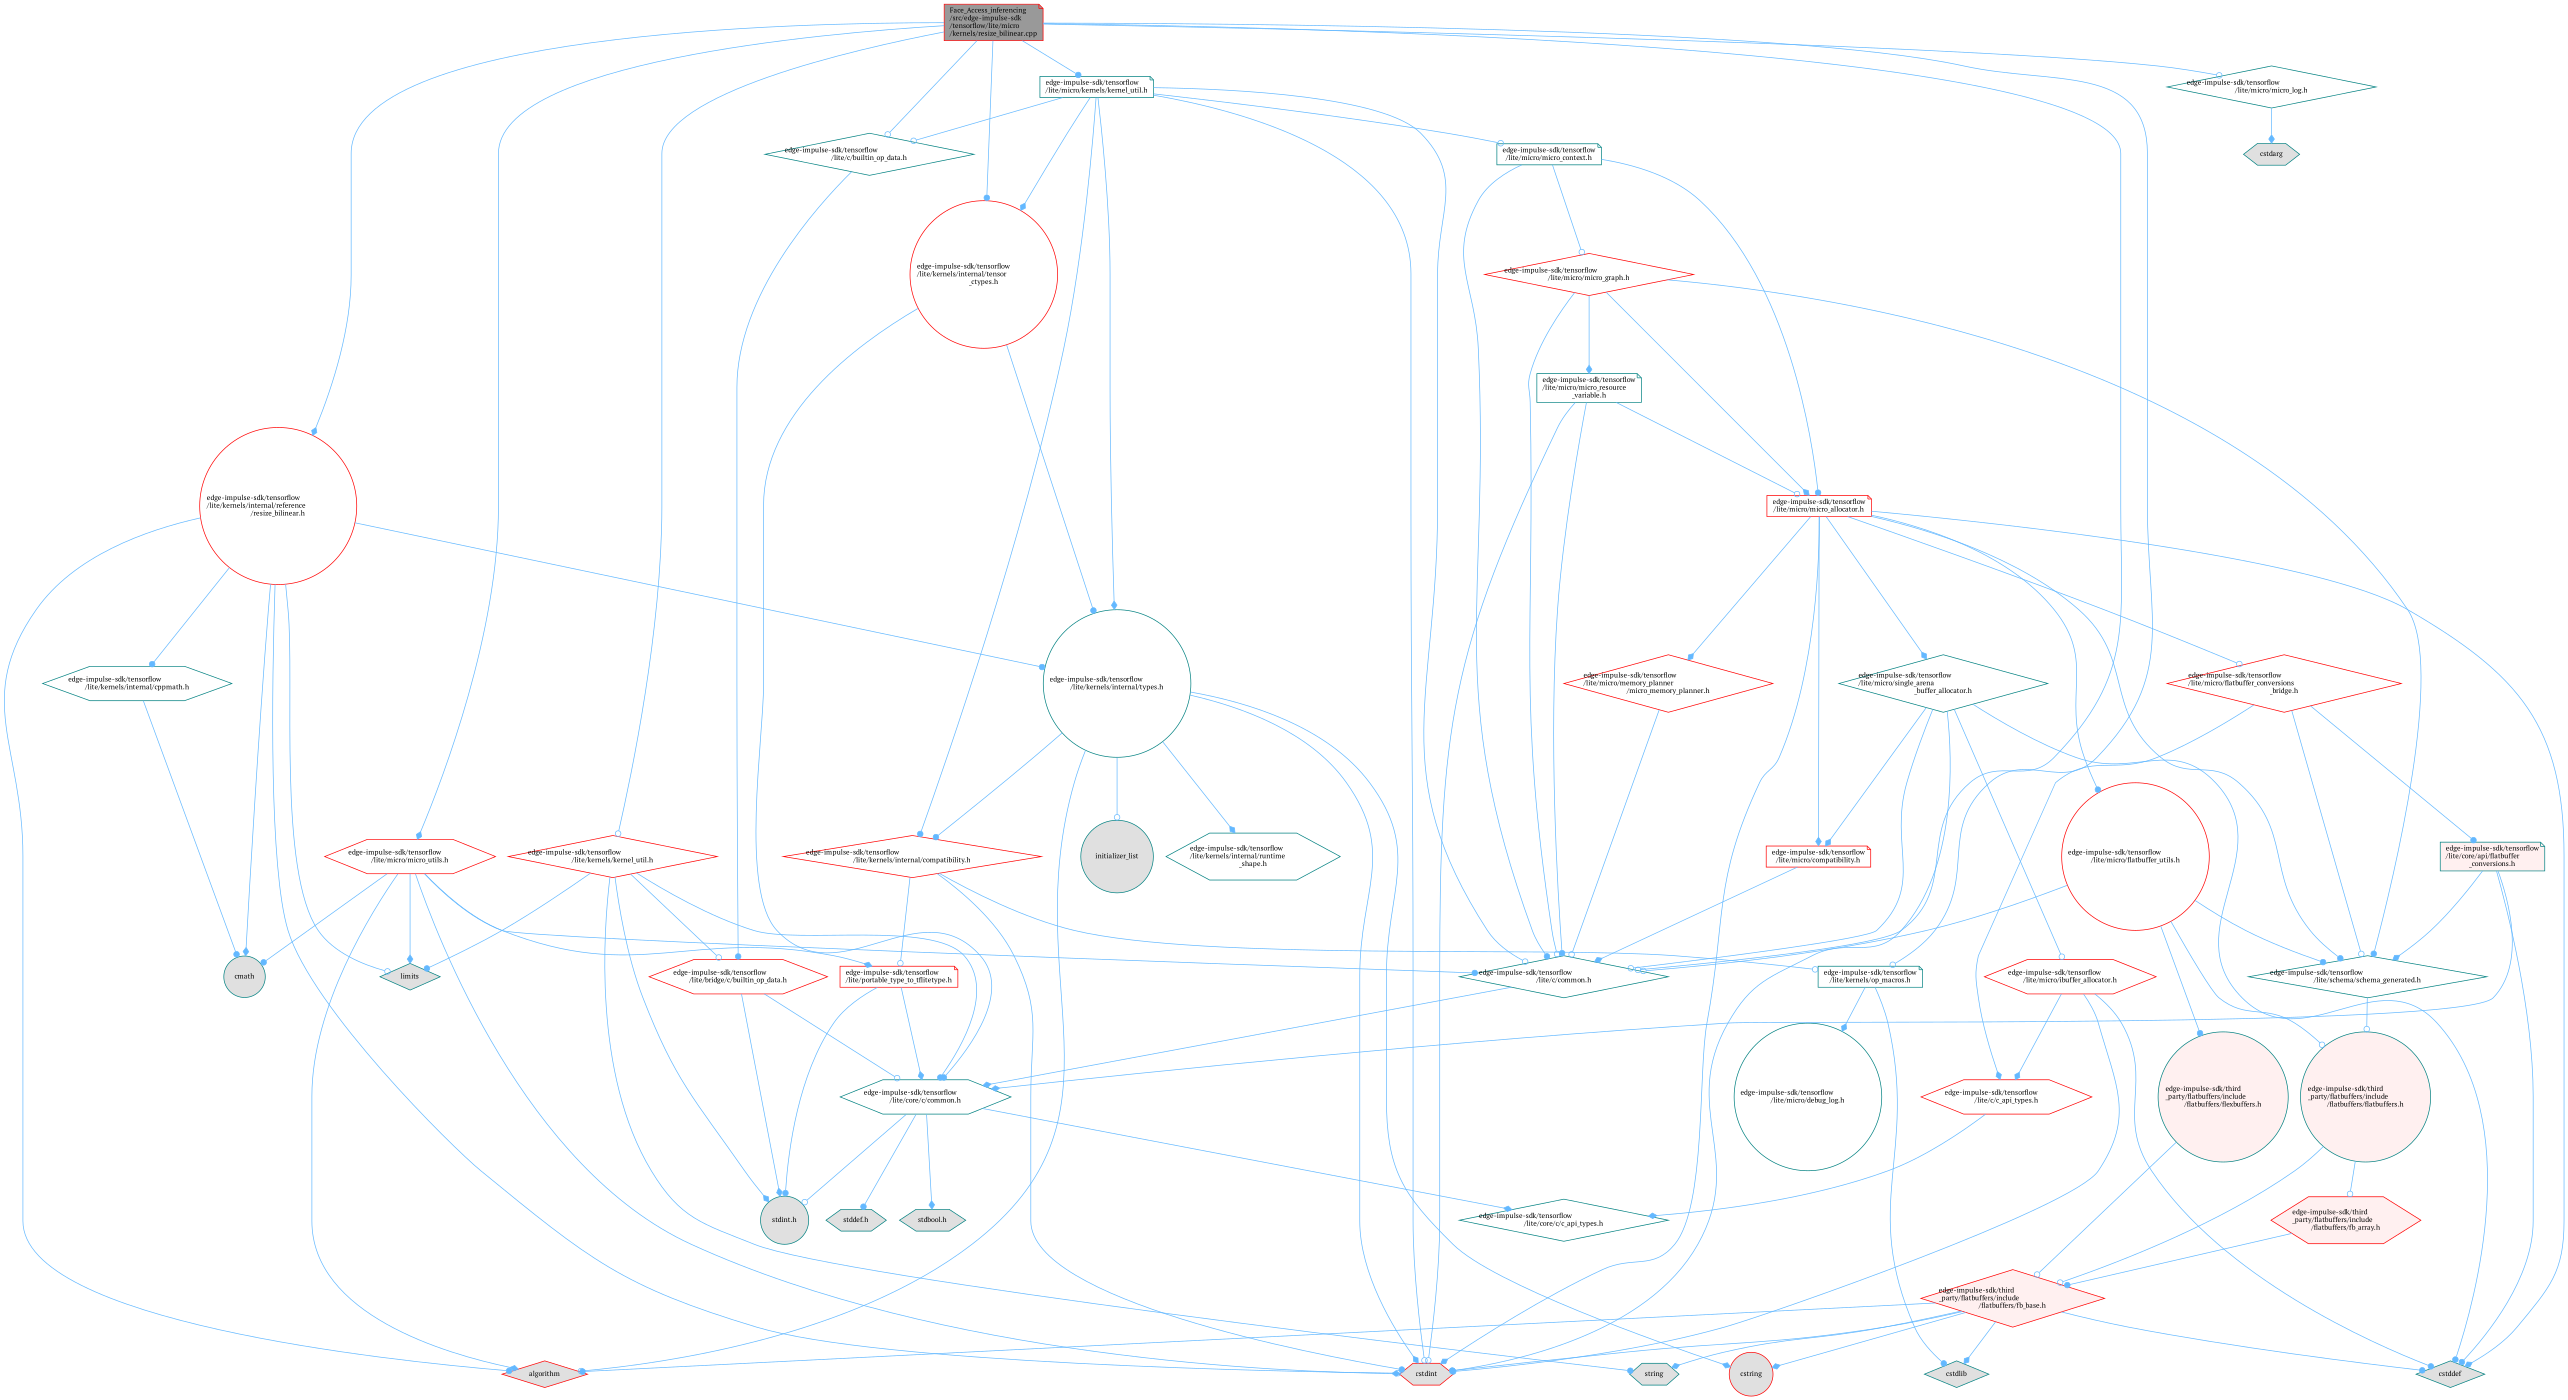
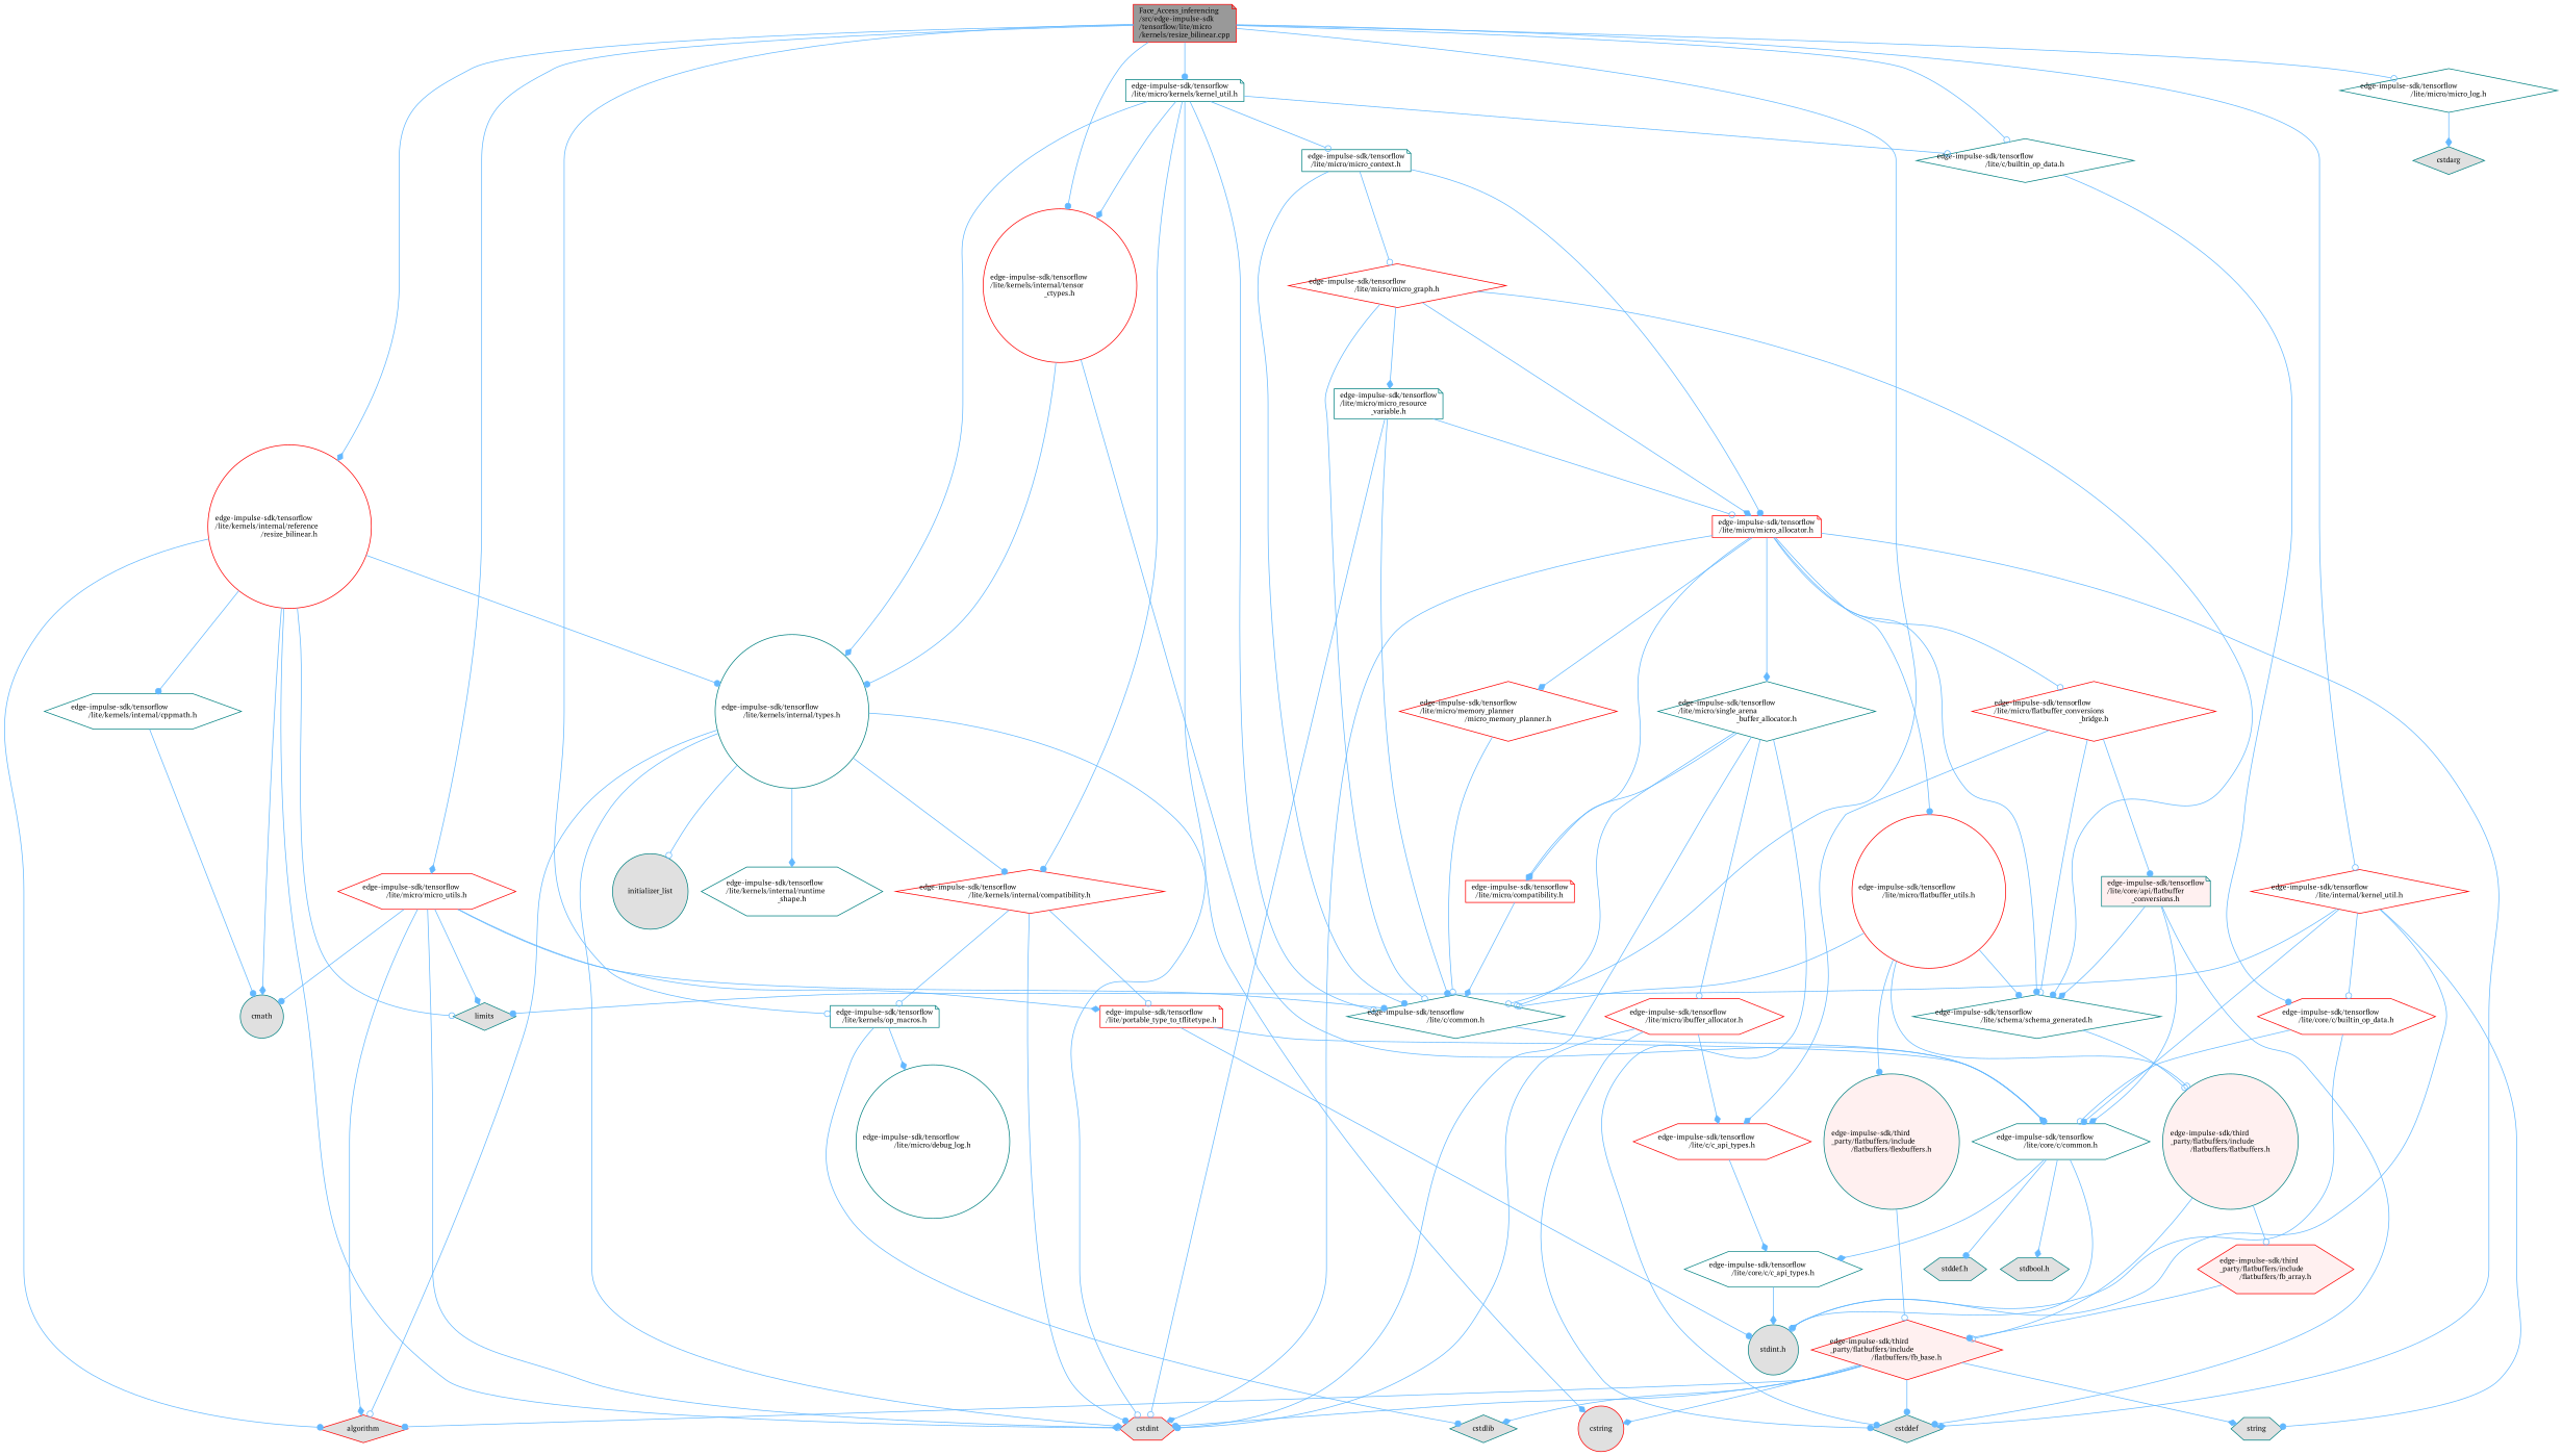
  digraph {
    fontname="PT Serif"
    node [color=teal fillcolor=white fontname="PT Serif" fontsize=10 shape=diamond style=filled]
    edge [arrowhead=diamond color=steelblue1 fontname="PT Serif" fontsize=10 labelfontname=Helvetica labelfontsize=10 style=solid]
    n1 [color=red fillcolor=grey60 fontcolor=black height=0.2 label="Face_Access_inferencing\l/src/edge-impulse-sdk\l/tensorflow/lite/micro\l/kernels/resize_bilinear.cpp" shape=note width=0.4]
    n2 [color=red height=0.2 label="edge-impulse-sdk/tensorflow\l/lite/kernels/internal/reference\l/resize_bilinear.h" shape=circle width=0.4]
    n3 [height=0.2 label="edge-impulse-sdk/tensorflow\l/lite/kernels/op_macros.h" shape=note width=0.4]
    n4 [height=0.2 label="edge-impulse-sdk/tensorflow\l/lite/c/builtin_op_data.h" width=0.4]
    n5 [height=0.2 label="edge-impulse-sdk/tensorflow\l/lite/c/common.h" width=0.4]
    n6 [color=red height=0.2 label="edge-impulse-sdk/tensorflow\l/lite/kernels/internal/tensor\l_ctypes.h" shape=circle width=0.4]
-   n7 [color=red height=0.2 label="edge-impulse-sdk/tensorflow\l/lite/kernels/kernel_util.h" width=0.4]
+   n7 [color=red height=0.2 label="edge-impulse-sdk/tensorflow\l/lite/internal/kernel_util.h" width=0.4]
    n8 [height=0.2 label="edge-impulse-sdk/tensorflow\l/lite/micro/kernels/kernel_util.h" shape=note width=0.4]
    n9 [height=0.2 label="edge-impulse-sdk/tensorflow\l/lite/micro/micro_log.h" width=0.4]
    n10 [color=red height=0.2 label="edge-impulse-sdk/tensorflow\l/lite/micro/micro_utils.h" shape=hexagon width=0.4]
    n11 [color=red fillcolor="#E0E0E0" height=0.2 label=algorithm width=0.4]
    n12 [fillcolor="#E0E0E0" height=0.2 label=cmath shape=circle width=0.4]
    n13 [color=red fillcolor="#E0E0E0" height=0.2 label=cstdint shape=hexagon width=0.4]
    n14 [fillcolor="#E0E0E0" height=0.2 label=limits width=0.4]
    n15 [height=0.2 label="edge-impulse-sdk/tensorflow\l/lite/kernels/internal/cppmath.h" shape=hexagon width=0.4]
    n16 [height=0.2 label="edge-impulse-sdk/tensorflow\l/lite/kernels/internal/types.h" shape=circle width=0.4]
    n17 [height=0.2 label="edge-impulse-sdk/tensorflow\l/lite/micro/debug_log.h" shape=circle width=0.4]
    n18 [fillcolor="#E0E0E0" height=0.2 label=cstdlib width=0.4]
-   n19 [color=red height=0.2 label="edge-impulse-sdk/tensorflow\l/lite/bridge/c/builtin_op_data.h" shape=hexagon width=0.4]
+   n19 [color=red height=0.2 label="edge-impulse-sdk/tensorflow\l/lite/core/c/builtin_op_data.h" shape=hexagon width=0.4]
    n20 [height=0.2 label="edge-impulse-sdk/tensorflow\l/lite/core/c/common.h" shape=hexagon width=0.4]
    n21 [fillcolor="#E0E0E0" height=0.2 label="stdint.h" shape=circle width=0.4]
    n22 [fillcolor="#E0E0E0" height=0.2 label=string shape=hexagon width=0.4]
    n23 [color=red height=0.2 label="edge-impulse-sdk/tensorflow\l/lite/kernels/internal/compatibility.h" width=0.4]
    n24 [height=0.2 label="edge-impulse-sdk/tensorflow\l/lite/micro/micro_context.h" shape=note width=0.4]
-   n25 [fillcolor="#E0E0E0" height=0.2 label=cstdarg shape=hexagon width=0.4]
+   n25 [fillcolor="#E0E0E0" height=0.2 label=cstdarg width=0.4]
    n26 [color=red height=0.2 label="edge-impulse-sdk/tensorflow\l/lite/portable_type_to_tflitetype.h" shape=note width=0.4]
    n27 [color=red fillcolor="#E0E0E0" height=0.2 label=cstring shape=circle width=0.4]
    n28 [fillcolor="#E0E0E0" height=0.2 label=initializer_list shape=circle width=0.4]
    n29 [height=0.2 label="edge-impulse-sdk/tensorflow\l/lite/kernels/internal/runtime\l_shape.h" shape=hexagon width=0.4]
    n30 [fillcolor="#E0E0E0" height=0.2 label="stdbool.h" shape=hexagon width=0.4]
    n31 [fillcolor="#E0E0E0" height=0.2 label="stddef.h" shape=hexagon width=0.4]
-   n32 [height=0.2 label="edge-impulse-sdk/tensorflow\l/lite/core/c/c_api_types.h" width=0.4]
+   n32 [height=0.2 label="edge-impulse-sdk/tensorflow\l/lite/core/c/c_api_types.h" shape=hexagon width=0.4]
    n33 [color=red height=0.2 label="edge-impulse-sdk/tensorflow\l/lite/micro/micro_allocator.h" shape=note width=0.4]
    n34 [color=red height=0.2 label="edge-impulse-sdk/tensorflow\l/lite/micro/micro_graph.h" width=0.4]
    n35 [fillcolor="#E0E0E0" height=0.2 label=cstddef width=0.4]
    n36 [height=0.2 label="edge-impulse-sdk/tensorflow\l/lite/micro/single_arena\l_buffer_allocator.h" width=0.4]
    n37 [color=red height=0.2 label="edge-impulse-sdk/tensorflow\l/lite/micro/compatibility.h" shape=note width=0.4]
    n38 [color=red height=0.2 label="edge-impulse-sdk/tensorflow\l/lite/micro/flatbuffer_utils.h" shape=circle width=0.4]
    n39 [height=0.2 label="edge-impulse-sdk/tensorflow\l/lite/schema/schema_generated.h" width=0.4]
    n40 [color=red height=0.2 label="edge-impulse-sdk/tensorflow\l/lite/micro/memory_planner\l/micro_memory_planner.h" width=0.4]
    n41 [color=red height=0.2 label="edge-impulse-sdk/tensorflow\l/lite/micro/flatbuffer_conversions\l_bridge.h" width=0.4]
    n42 [height=0.2 label="edge-impulse-sdk/tensorflow\l/lite/micro/micro_resource\l_variable.h" shape=note width=0.4]
    n43 [color=red height=0.2 label="edge-impulse-sdk/tensorflow\l/lite/micro/ibuffer_allocator.h" shape=hexagon width=0.4]
    n44 [fillcolor="#FFF0F0" height=0.2 label="edge-impulse-sdk/third\l_party/flatbuffers/include\l/flatbuffers/flatbuffers.h" shape=circle width=0.4]
    n45 [fillcolor="#FFF0F0" height=0.2 label="edge-impulse-sdk/third\l_party/flatbuffers/include\l/flatbuffers/flexbuffers.h" shape=circle width=0.4]
    n46 [color=red height=0.2 label="edge-impulse-sdk/tensorflow\l/lite/c/c_api_types.h" shape=hexagon width=0.4]
    n47 [fillcolor="#FFF0F0" height=0.2 label="edge-impulse-sdk/tensorflow\l/lite/core/api/flatbuffer\l_conversions.h" shape=note width=0.4]
    n48 [color=red fillcolor="#FFF0F0" height=0.2 label="edge-impulse-sdk/third\l_party/flatbuffers/include\l/flatbuffers/fb_array.h" shape=hexagon width=0.4]
    n49 [color=red fillcolor="#FFF0F0" height=0.2 label="edge-impulse-sdk/third\l_party/flatbuffers/include\l/flatbuffers/fb_base.h" width=0.4]
    n1 -> n2
    n1 -> n3 [arrowhead=odot]
    n1 -> n4 [arrowhead=odot]
    n1 -> n5 [arrowhead=odot]
    n1 -> n6 [arrowhead=dot]
    n1 -> n7 [arrowhead=odot]
    n1 -> n8 [arrowhead=dot]
    n1 -> n9 [arrowhead=odot]
    n1 -> n10
    n2 -> n11 [arrowhead=dot]
    n2 -> n12
    n2 -> n13 [arrowhead=odot]
    n2 -> n14 [arrowhead=odot]
    n2 -> n15 [arrowhead=dot]
    n2 -> n16 [arrowhead=dot]
    n3 -> n17
    n3 -> n18 [arrowhead=dot]
    n4 -> n19 [arrowhead=dot]
    n5 -> n20
    n6 -> n16 [arrowhead=dot]
    n6 -> n20 [arrowhead=dot]
    n7 -> n14 [arrowhead=dot]
    n7 -> n19 [arrowhead=odot]
    n7 -> n20 [arrowhead=dot]
    n7 -> n21
    n7 -> n22 [arrowhead=dot]
    n8 -> n4 [arrowhead=odot]
    n8 -> n5 [arrowhead=odot]
    n8 -> n6
    n8 -> n13 [arrowhead=odot]
    n8 -> n16
    n8 -> n23 [arrowhead=dot]
    n8 -> n24 [arrowhead=odot]
    n9 -> n25
    n10 -> n5 [arrowhead=dot]
    n10 -> n11
    n10 -> n12 [arrowhead=dot]
    n10 -> n13
    n10 -> n14
    n10 -> n26
    n15 -> n12 [arrowhead=dot]
    n16 -> n11 [arrowhead=odot]
    n16 -> n13
    n16 -> n23 [arrowhead=dot]
    n16 -> n27
    n16 -> n28 [arrowhead=odot]
    n16 -> n29
    n19 -> n20 [arrowhead=odot]
    n19 -> n21
    n20 -> n21 [arrowhead=odot]
    n20 -> n30
    n20 -> n31 [arrowhead=dot]
    n20 -> n32
    n23 -> n3 [arrowhead=odot]
    n23 -> n13 [arrowhead=dot]
    n23 -> n26 [arrowhead=odot]
    n24 -> n5 [arrowhead=dot]
    n24 -> n33 [arrowhead=dot]
    n24 -> n34 [arrowhead=odot]
    n26 -> n20
    n26 -> n21 [arrowhead=dot]
+   n32 -> n21
    n33 -> n13
    n33 -> n35
    n33 -> n36
    n33 -> n37
    n33 -> n38 [arrowhead=dot]
    n33 -> n39 [arrowhead=dot]
    n33 -> n40
    n33 -> n41 [arrowhead=odot]
    n34 -> n5 [arrowhead=odot]
    n34 -> n33
    n34 -> n39 [arrowhead=dot]
    n34 -> n42
    n36 -> n5 [arrowhead=odot]
    n36 -> n13 [arrowhead=dot]
    n36 -> n35 [arrowhead=dot]
    n36 -> n37
    n36 -> n43 [arrowhead=odot]
    n37 -> n5
    n38 -> n5 [arrowhead=odot]
    n38 -> n39 [arrowhead=dot]
    n38 -> n44 [arrowhead=odot]
    n38 -> n45 [arrowhead=dot]
    n39 -> n44 [arrowhead=odot]
    n40 -> n5 [arrowhead=odot]
    n41 -> n39 [arrowhead=odot]
    n41 -> n46
    n41 -> n47 [arrowhead=dot]
    n42 -> n5 [arrowhead=dot]
    n42 -> n13 [arrowhead=odot]
    n42 -> n33 [arrowhead=odot]
    n43 -> n13 [arrowhead=dot]
    n43 -> n35 [arrowhead=dot]
    n43 -> n46
    n44 -> n48 [arrowhead=odot]
    n44 -> n49 [arrowhead=odot]
    n45 -> n49 [arrowhead=odot]
    n46 -> n32
    n47 -> n20
    n47 -> n35 [arrowhead=dot]
    n47 -> n39
    n48 -> n49 [arrowhead=dot]
    n49 -> n11 [arrowhead=dot]
    n49 -> n13 [arrowhead=dot]
    n49 -> n18
    n49 -> n22
    n49 -> n27
    n49 -> n35 [arrowhead=dot]
  }
